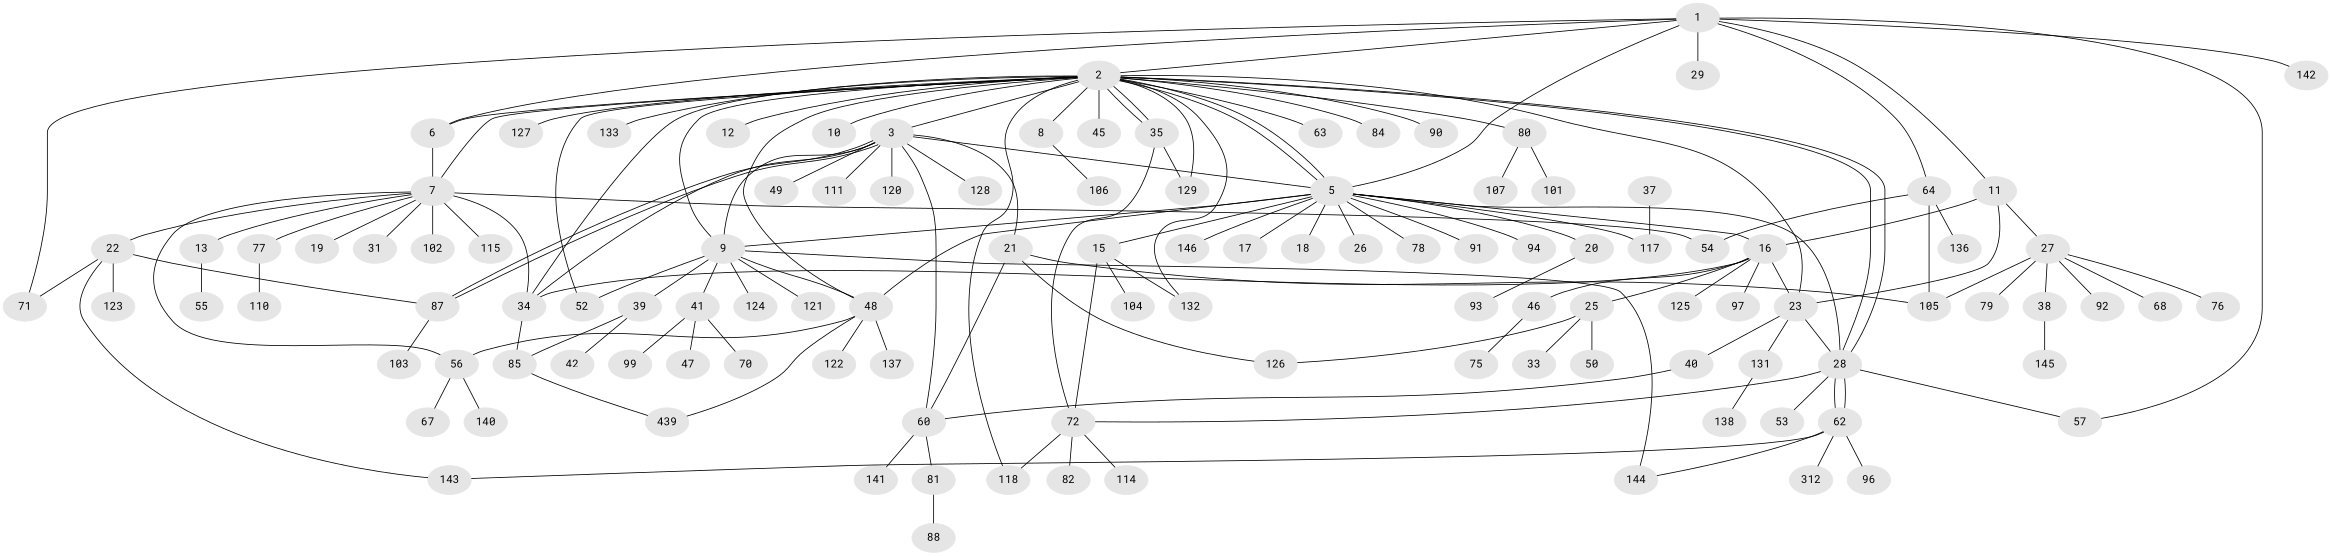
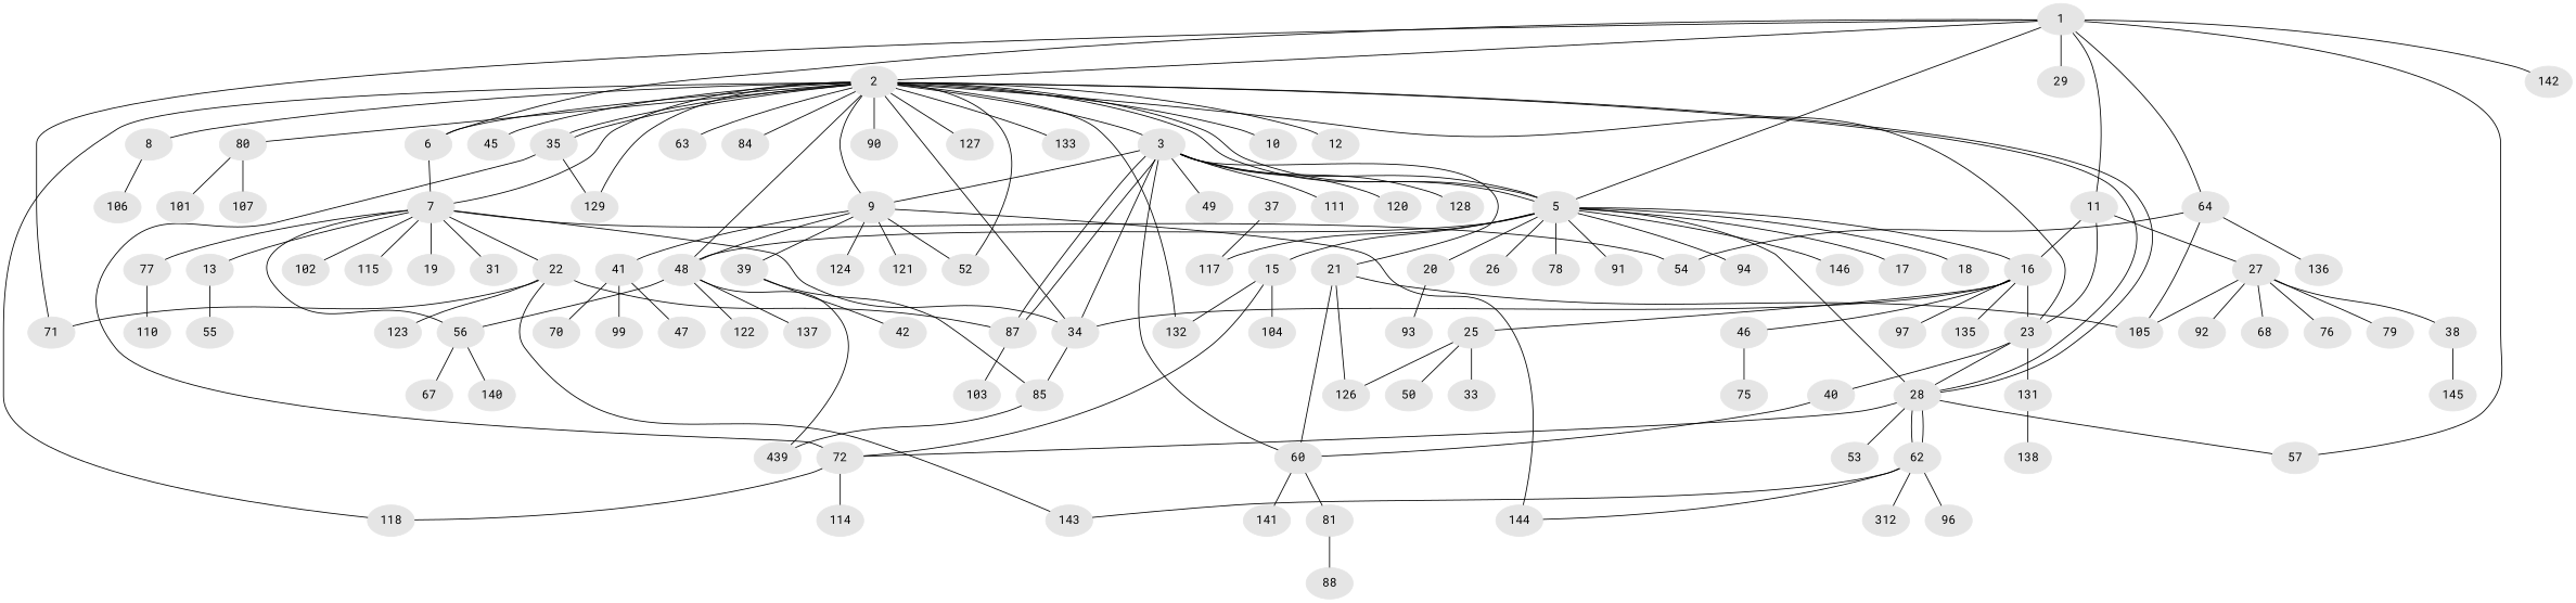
  graph {
    fontname="Roboto Mono"
    node [color=gray90 fontname="Roboto Mono" style=filled]
    edge [fontname="Roboto Mono"]
    1 [super="+69"]
    2 [super="+30"]
    5 [super="+14"]
    6 [super="+51"]
    11
    29 [super="+86"]
    n7 [label=64 super="+95"]
    57
    71
    142
    3 [super="+4"]
    7 [super="+61"]
    8
    9 [super="+32"]
    10
    12
    23 [super="+59"]
    28 [super="+73"]
    34 [super="+64"]
    35 [super="+130"]
    45
    48 [super="+116"]
    52
    63
    80
    84
    90
    118
    127
    129
    132
    133
    15 [super="+24"]
    16 [super="+74"]
    17
    18 [super="+58"]
    20
    26
    78
    91
    94
    117
    146
    27 [super="+36"]
    54
    105
    136
    21 [super="+89"]
    49
    60 [super="+65"]
    87
    111
    120
    128
    13 [super="+98"]
    19
    22 [super="+100"]
    31
    56
    77
    102 [super="+135"]
    115
    106
    39 [super="+43"]
    41 [super="+113"]
    121
    124
    n68 [label=144]
    40 [super="+108"]
    131
    72
    53
    62
    85
    122
    137
    n77 [label=439]
    101
    107
    126
    81 [super="+119"]
    141
    103
    104
    25 [super="+66"]
    46
    97
-   125
+   125 [label=135]
    93 [super="+109"]
    55
    123
    143
    67
    140
    110
    42
    47
    70
    99
    38
    68
    76
    79
    92
-   82
    114 [super="+144"]
    33
    50
    75
    138
    37 [super="+83"]
    145
    96
    n114 [label=312]
    88
    1 -- 2
    1 -- 5
    1 -- 6
    1 -- 11
    1 -- 29
    1 -- n7
    1 -- 57
    1 -- 71
    1 -- 142
    2 -- 5
    2 -- 5
    2 -- 6
    2 -- 3
    2 -- 7 [weight=2]
    2 -- 8
    2 -- 9
    2 -- 10
    2 -- 12
    2 -- 23
    2 -- 28
    2 -- 28
    2 -- 34
    2 -- 35
    2 -- 35
    2 -- 45
    2 -- 48
    2 -- 52
    2 -- 63
    2 -- 80
    2 -- 84
    2 -- 90
    2 -- 118
    2 -- 127
    2 -- 129
    2 -- 132
    2 -- 133
-   5 -- 9
    5 -- 28
    5 -- 48
    5 -- 15
    5 -- 16
    5 -- 17
    5 -- 18
    5 -- 20
    5 -- 26
    5 -- 78
    5 -- 91
    5 -- 94
    5 -- 117
    5 -- 146
    6 -- 7
    11 -- 23
    11 -- 16
    11 -- 27
    n7 -- 54
    n7 -- 105
    n7 -- 136
    3 -- 5
    3 -- 9
    3 -- 34
    3 -- 21
    3 -- 49
    3 -- 60
    3 -- 87
    3 -- 87
    3 -- 111
    3 -- 120
    3 -- 128
    7 -- 34
    7 -- 54
    7 -- 13
    7 -- 19
    7 -- 22
    7 -- 31
    7 -- 56
    7 -- 77
    7 -- 102
    7 -- 115
    8 -- 106
    9 -- 48
    9 -- 52
    9 -- 39
    9 -- 41
    9 -- 121
    9 -- 124
    9 -- n68 [weight=2]
    23 -- 28
    23 -- 40
    23 -- 131
    28 -- 57
    28 -- 72
    28 -- 53
    28 -- 62
    28 -- 62
    34 -- 85
    35 -- 129
    35 -- 72
    48 -- 56
    48 -- 122
    48 -- 137
    48 -- n77
    80 -- 101
    80 -- 107
    15 -- 132
    15 -- 72
    15 -- 104
    16 -- 23
    16 -- 34 [weight=2]
    16 -- 25
    16 -- 46
    16 -- 97
    16 -- 125
    20 -- 93
    27 -- 105
    27 -- 38
    27 -- 68
    27 -- 76
    27 -- 79
    27 -- 92
    21 -- 105
    21 -- 60
    21 -- 126
    60 -- 81
    60 -- 141
    87 -- 103
    13 -- 55
    22 -- 71
    22 -- 87
    22 -- 123
    22 -- 143
    56 -- 67
    56 -- 140
    77 -- 110
    39 -- 85
    39 -- 42
    41 -- 47
    41 -- 70
    41 -- 99
    40 -- 60
    131 -- 138
    72 -- 118
-   72 -- 82
    72 -- 114
    62 -- n68
    62 -- 143
    62 -- 96
    62 -- n114
    85 -- n77
    81 -- 88
    25 -- 126
    25 -- 33
    25 -- 50
    46 -- 75
    38 -- 145
    37 -- 117
  }
